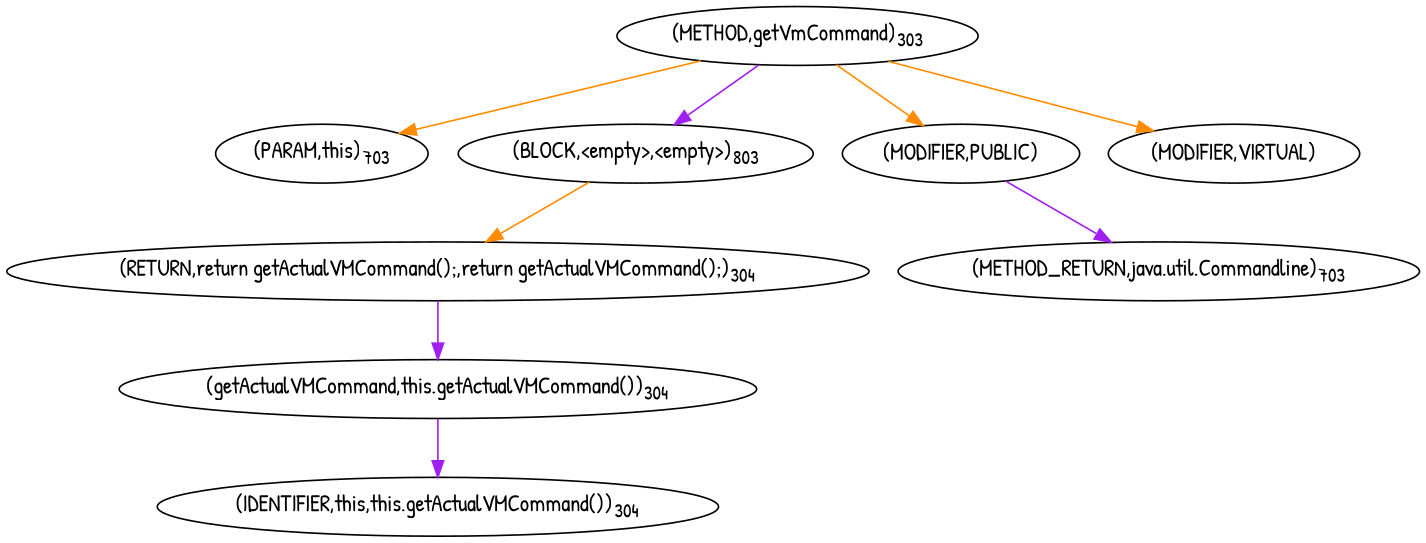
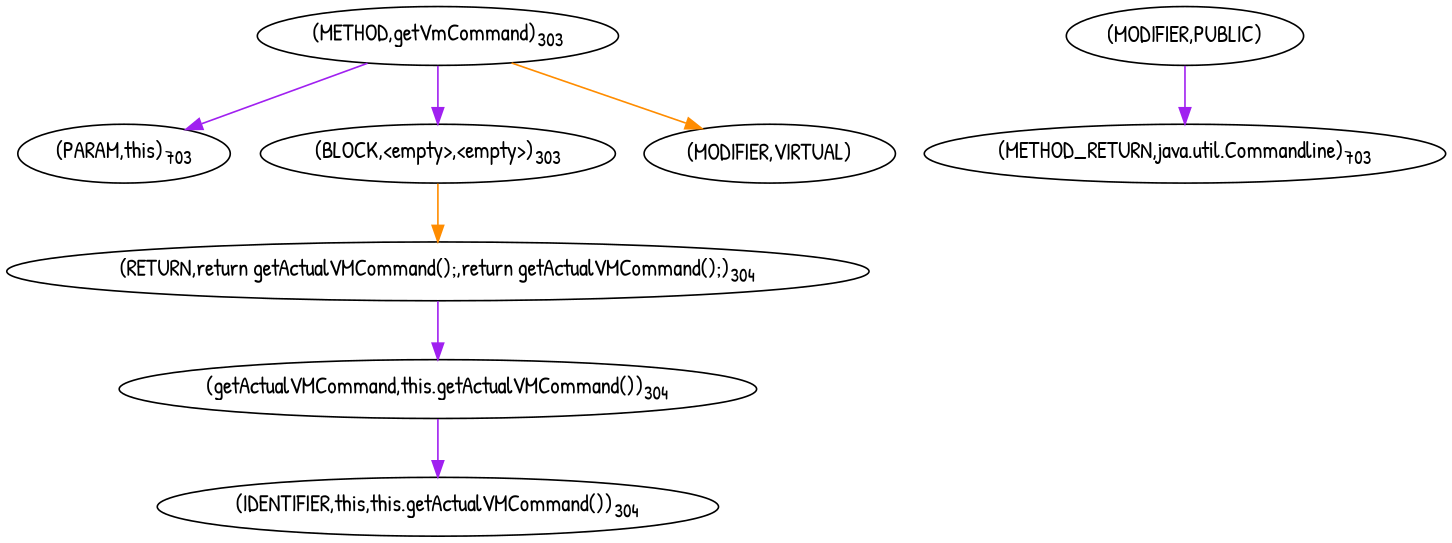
  digraph {
    fontname="Patrick Hand"
    node [fontname="Patrick Hand"]
    edge [color=darkorange fontname="Patrick Hand"]
    n1 [label=<(METHOD,getVmCommand)<SUB>303</SUB>>]
    n2 [label=<(PARAM,this)<SUB>703</SUB>>]
-   n3 [label=<(BLOCK,&lt;empty&gt;,&lt;empty&gt;)<SUB>803</SUB>>]
+   n3 [label=<(BLOCK,&lt;empty&gt;,&lt;empty&gt;)<SUB>303</SUB>>]
    n4 [label=<(MODIFIER,PUBLIC)>]
    n5 [label=<(MODIFIER,VIRTUAL)>]
    n6 [label=<(RETURN,return getActualVMCommand();,return getActualVMCommand();)<SUB>304</SUB>>]
    n7 [label=<(METHOD_RETURN,java.util.Commandline)<SUB>703</SUB>>]
    n8 [label=<(getActualVMCommand,this.getActualVMCommand())<SUB>304</SUB>>]
    n9 [label=<(IDENTIFIER,this,this.getActualVMCommand())<SUB>304</SUB>>]
-   n1 -> n2
+   n1 -> n2 [color=purple]
    n1 -> n3 [color=purple]
-   n1 -> n4
    n1 -> n5
    n3 -> n6
    n4 -> n7 [color=purple]
    n6 -> n8 [color=purple]
    n8 -> n9 [color=purple]
  }
